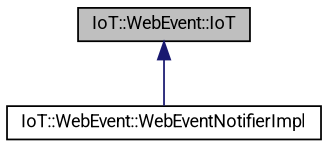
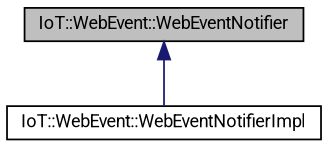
  digraph {
    fontname=Roboto
    node [color=black fontname=Roboto fontsize=10 shape=record style=filled]
-   n1 [fillcolor=grey75 fontcolor=black height=0.2 label="IoT::WebEvent::IoT" width=0.4]
+   n1 [fillcolor=grey75 fontcolor=black height=0.2 label="IoT::WebEvent::WebEventNotifier" width=0.4]
    n2 [fillcolor=white height=0.2 label="IoT::WebEvent::WebEventNotifierImpl" width=0.4]
    n1 -> n2 [color=midnightblue dir=back fontname=Roboto fontsize=10 labelfontname=Helvetica labelfontsize=10 style=solid]
  }
